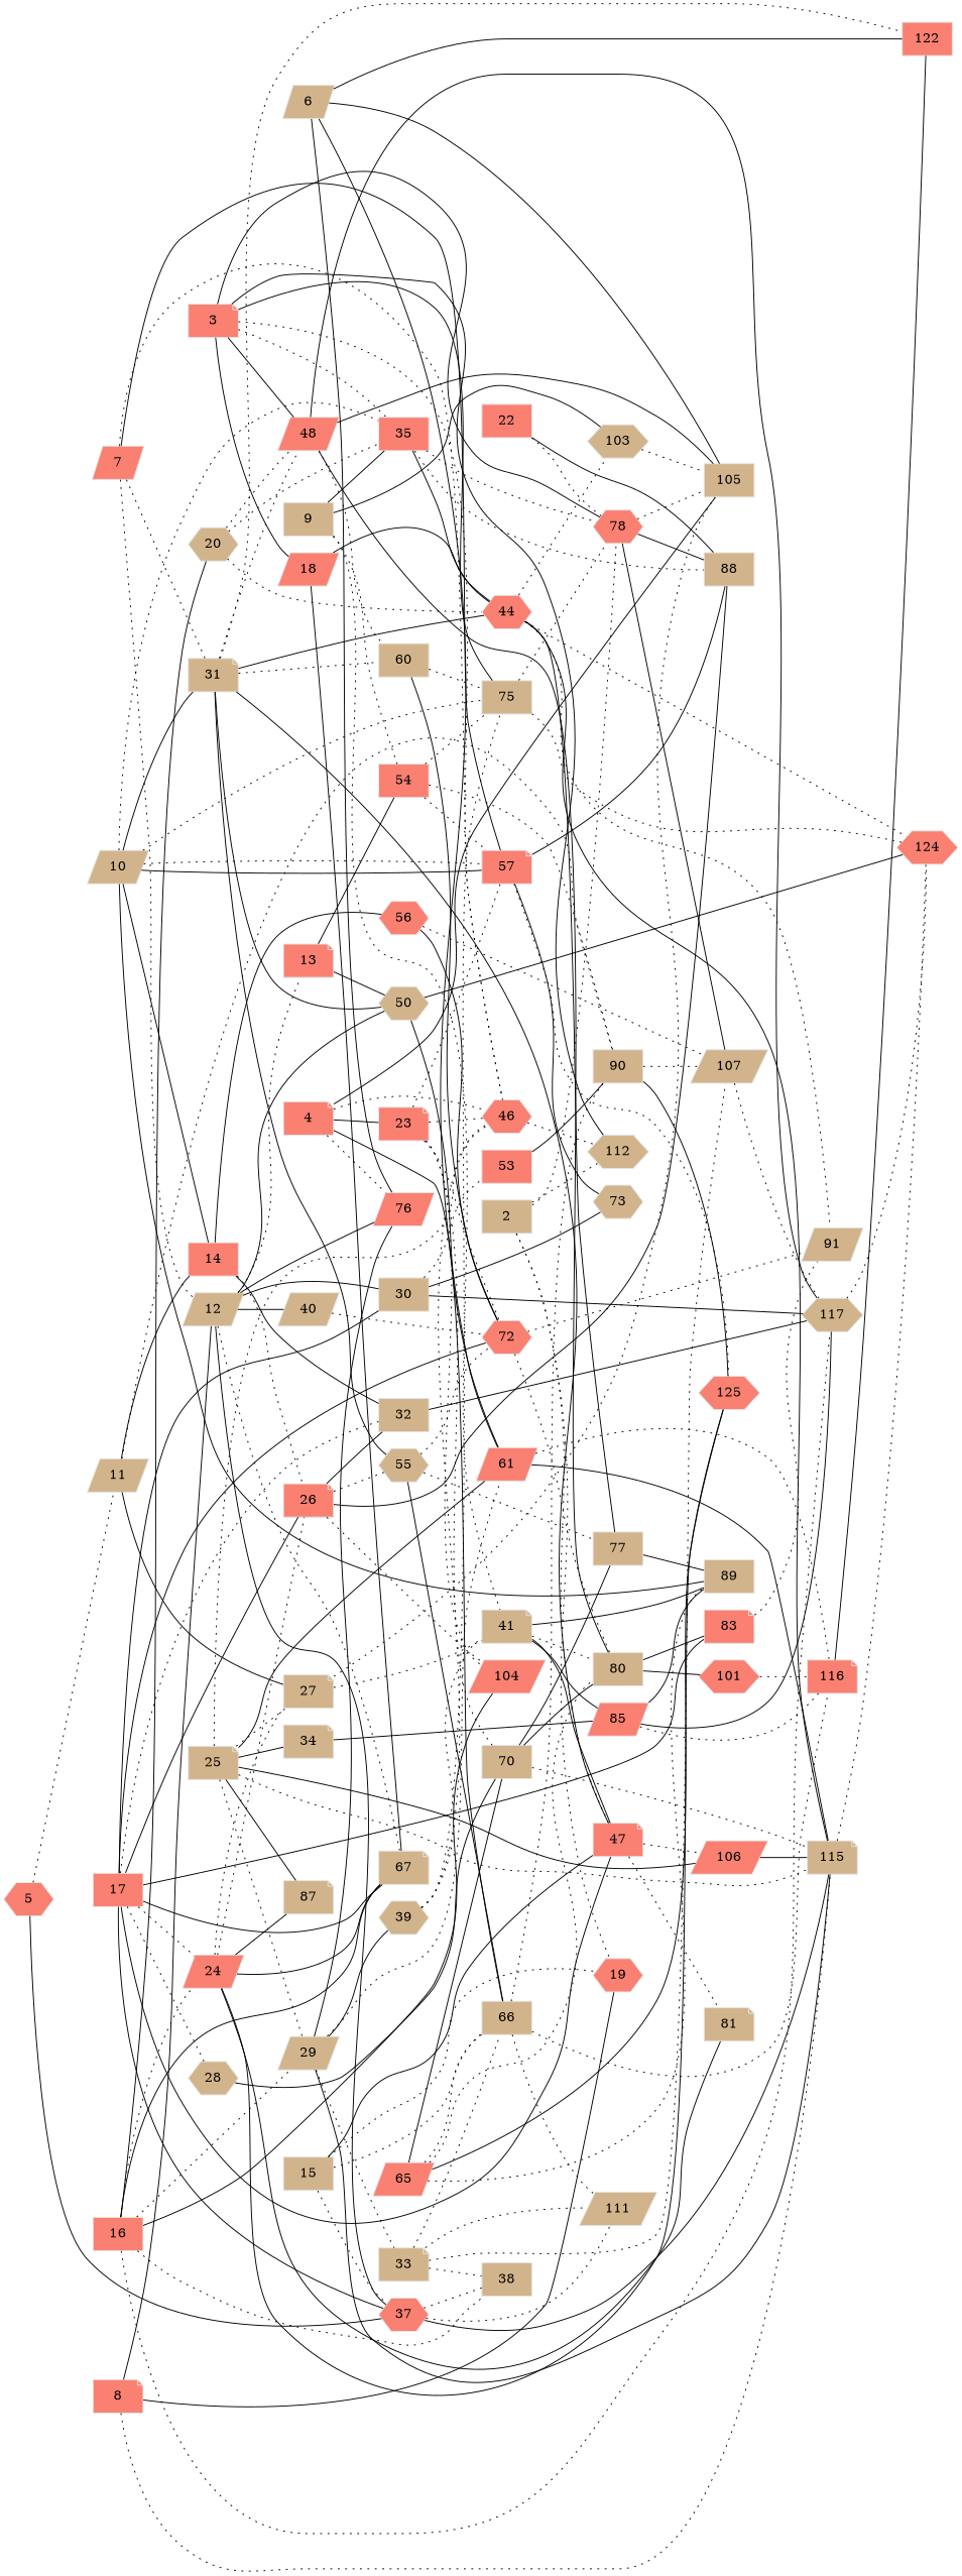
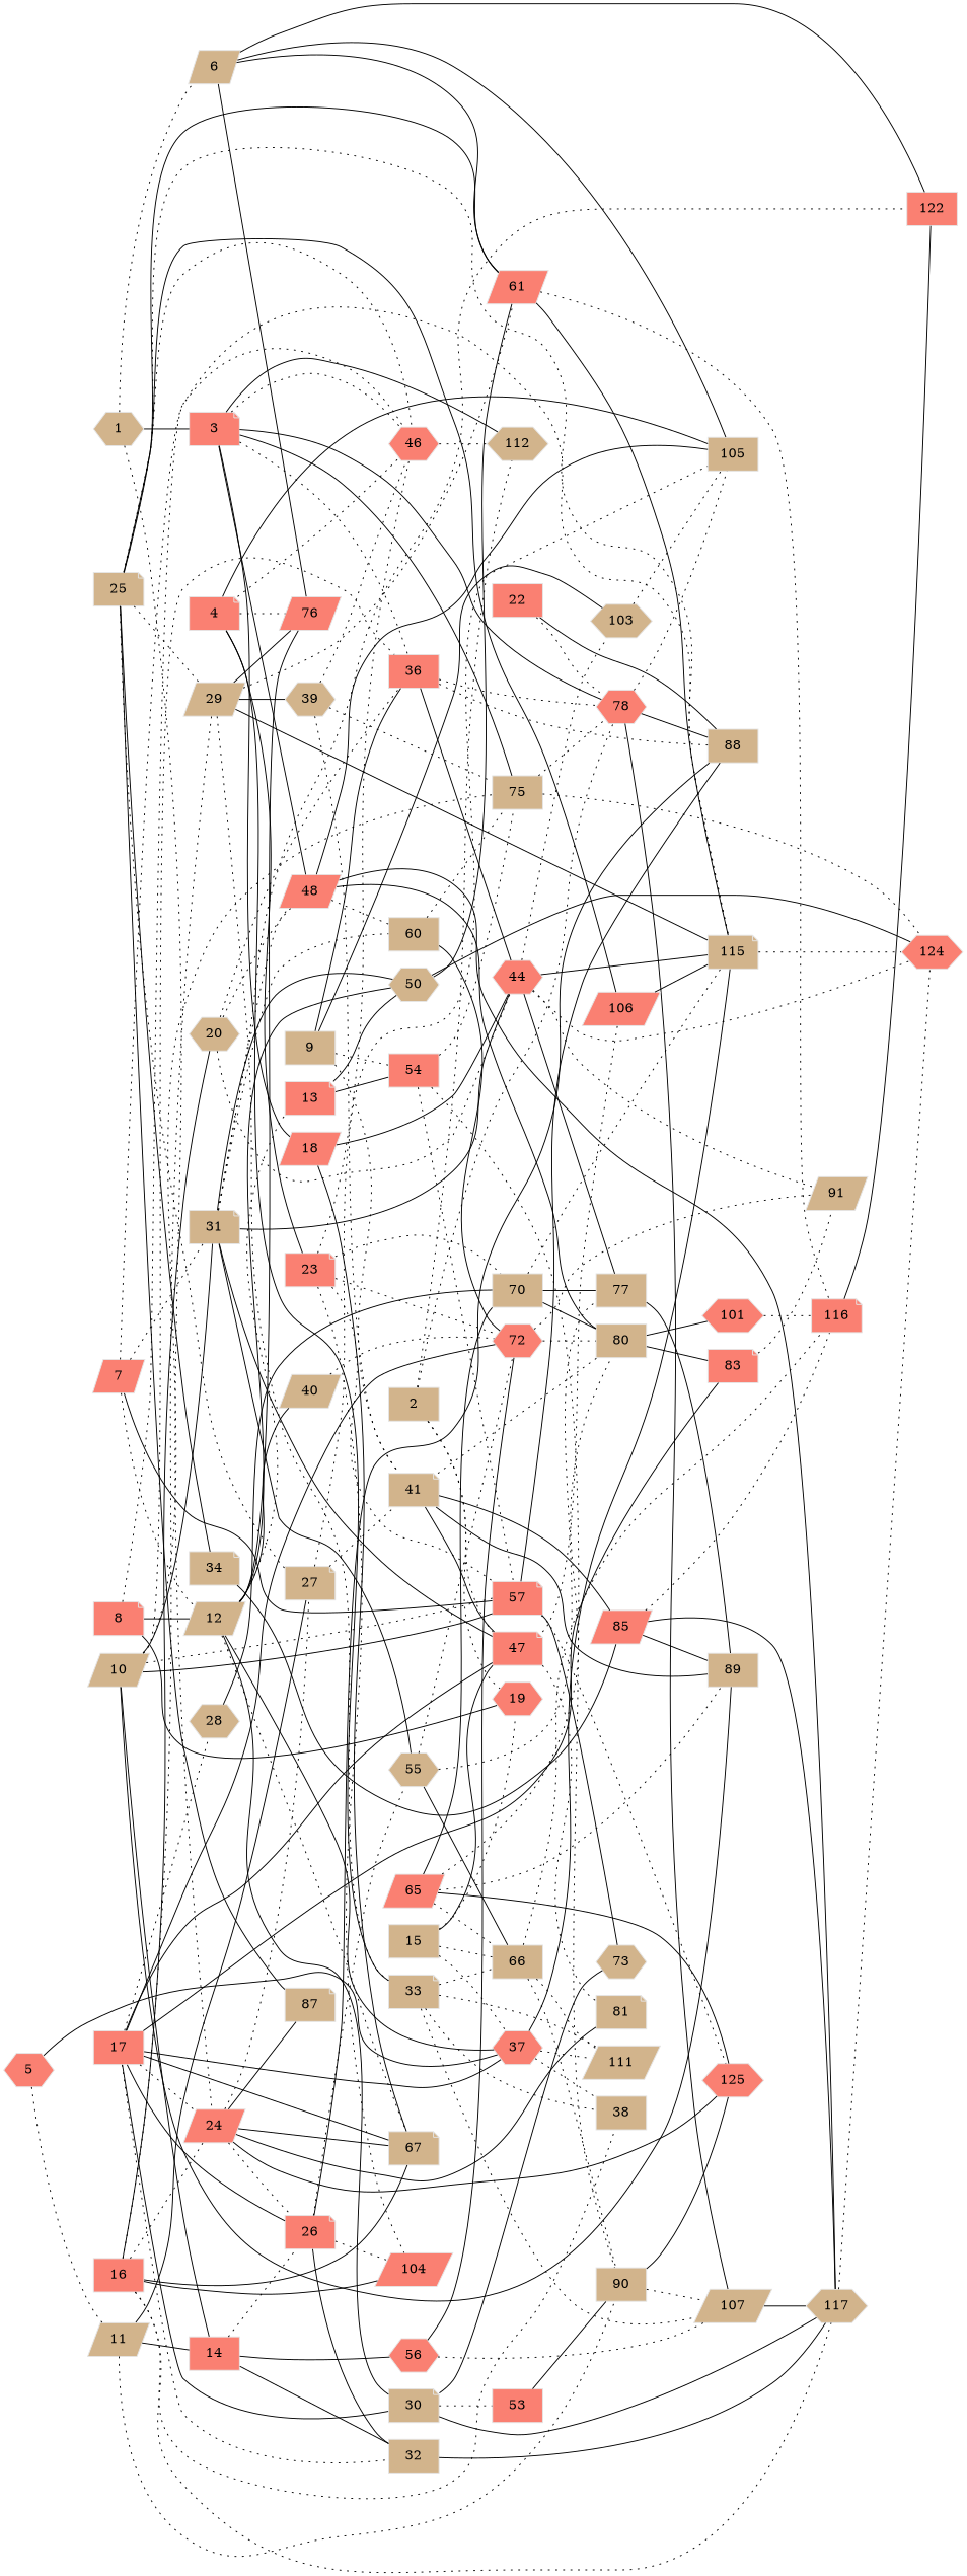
  graph {
    rankdir=LR
    node [color=gray90 fillcolor=tan shape=box style=filled]
    edge [style=dotted]
    3 [fillcolor=salmon shape=note super="+42"]
    78 [fillcolor=salmon shape=hexagon super="+99"]
    112 [shape=hexagon]
    18 [fillcolor=salmon shape=parallelogram]
-   35 [fillcolor=salmon super="+63"]
+   35 [fillcolor=salmon super="+63" label=36]
    46 [fillcolor=salmon shape=hexagon super="+114"]
    48 [fillcolor=salmon shape=parallelogram super="+92"]
    75 [super="+129"]
+   1 [shape=hexagon]
    6 [shape=parallelogram]
    24 [fillcolor=salmon shape=parallelogram super="+62"]
    76 [fillcolor=salmon shape=parallelogram super="+123"]
    105 [super="+110"]
    61 [fillcolor=salmon shape=parallelogram super="+84"]
    122 [fillcolor=salmon]
    27 [shape=note super="+119"]
    67 [shape=note]
    26 [fillcolor=salmon shape=note super="+102"]
    81 [shape=note]
    87 [shape=note]
    125 [fillcolor=salmon shape=hexagon]
    19 [fillcolor=salmon shape=hexagon]
    2
    47 [fillcolor=salmon shape=note super="+71"]
    106 [fillcolor=salmon shape=parallelogram]
    88 [super="+97"]
    107 [shape=parallelogram]
    44 [fillcolor=salmon shape=hexagon super="+94"]
    117 [shape=hexagon super="+121"]
    60 [super="+69"]
    80
    124 [fillcolor=salmon shape=hexagon]
    4 [fillcolor=salmon shape=note super="+59"]
    23 [fillcolor=salmon shape=note super="+58"]
    66 [super="+113"]
    57 [fillcolor=salmon shape=note super="+68"]
    70 [super="+118"]
    104 [fillcolor=salmon shape=parallelogram]
    72 [fillcolor=salmon shape=hexagon super="+109"]
    90 [super="+120"]
    111 [shape=parallelogram]
    116 [fillcolor=salmon shape=note]
    11 [shape=parallelogram super="+127"]
    14 [fillcolor=salmon]
    5 [fillcolor=salmon shape=hexagon]
    37 [fillcolor=salmon shape=hexagon super="+64"]
    115 [shape=note super="+126"]
    38
    12 [shape=parallelogram super="+128"]
    13 [fillcolor=salmon shape=note super="+95"]
-   30 [super="+101"]
+   30 [shape=note super="+101"]
    40 [shape=parallelogram]
    50 [shape=hexagon super="+52"]
    7 [fillcolor=salmon shape=parallelogram]
    31 [shape=note super="+96"]
    55 [shape=hexagon super="+79"]
    73 [shape=hexagon]
    8 [fillcolor=salmon shape=note]
    9 [super="+21"]
    41 [shape=note super="+49"]
    54 [fillcolor=salmon]
    103 [shape=hexagon]
    89
    85 [fillcolor=salmon shape=parallelogram super="+130"]
    10 [shape=parallelogram super="+43"]
    32 [super="+100"]
    56 [fillcolor=salmon shape=hexagon super="+74"]
    77 [super="+86"]
    53 [fillcolor=salmon]
    15
    16 [fillcolor=salmon super="+93"]
    20 [shape=hexagon]
    29 [shape=parallelogram super="+51"]
    33 [shape=note super="+131"]
    39 [shape=hexagon super="+45"]
    17 [fillcolor=salmon super="+82"]
    28 [shape=hexagon]
    83 [fillcolor=salmon shape=note]
    91 [shape=parallelogram]
    22 [fillcolor=salmon]
    25 [shape=note super="+36"]
    34 [shape=note]
    n83 [fillcolor=salmon label=101 shape=hexagon]
    65 [fillcolor=salmon shape=parallelogram super="+98"]
    3 -- 78 [style=solid]
    3 -- 112 [style=solid]
    3 -- 18 [style=solid]
    3 -- 35
    3 -- 46
    3 -- 48 [style=solid]
    3 -- 75 [style=solid]
    78 -- 105
    78 -- 88 [style=solid]
    78 -- 107 [style=solid]
    18 -- 67 [style=solid]
    18 -- 44 [style=solid]
    35 -- 78
    35 -- 88
    35 -- 44 [style=solid]
    46 -- 112
    48 -- 105 [style=solid]
    48 -- 117 [style=solid]
    48 -- 60
    48 -- 80 [style=solid]
    75 -- 78
    75 -- 124
+   1 -- 3 [style=solid]
+   1 -- 6
+   1 -- 24
    6 -- 76 [style=solid]
    6 -- 105 [style=solid]
    6 -- 61 [style=solid]
    6 -- 122 [style=solid]
    24 -- 27
    24 -- 67 [style=solid]
    24 -- 26
    24 -- 81 [style=solid]
    24 -- 87 [style=solid]
    24 -- 125 [style=solid]
    61 -- 116
    61 -- 115 [style=solid]
    27 -- 105
    27 -- 41
    26 -- 88 [style=solid]
    26 -- 104
    26 -- 55
    26 -- 32 [style=solid]
    2 -- 78
    2 -- 112
    2 -- 19
    2 -- 47
    47 -- 81
    47 -- 106
    106 -- 115 [style=solid]
-   107 -- 117
+   107 -- 117 [style=solid]
    44 -- 124
    44 -- 115 [style=solid]
    44 -- 103
    44 -- 77 [style=solid]
    44 -- 91
    117 -- 124
    60 -- 75
    60 -- 72 [style=solid]
    80 -- 83 [style=solid]
    80 -- n83 [style=solid]
    4 -- 46
    4 -- 76
    4 -- 105 [style=solid]
    4 -- 23 [style=solid]
-   4 -- 66 [style=solid]
+   4 -- 33 [style=solid]
    23 -- 46
    23 -- 57
    23 -- 70
    23 -- 104
    23 -- 72
    66 -- 90
    66 -- 111
    66 -- 116
    57 -- 125
    57 -- 88 [style=solid]
    57 -- 73 [style=solid]
    70 -- 80 [style=solid]
    70 -- 115
    70 -- 77 [style=solid weight=2]
    72 -- 80
    72 -- 91
    90 -- 125 [style=solid]
    90 -- 107
    116 -- 122 [style=solid]
    11 -- 27 [style=solid]
    11 -- 90
    11 -- 14 [style=solid]
    14 -- 26
    14 -- 32 [style=solid]
    14 -- 56 [style=solid]
    5 -- 11
    5 -- 37 [style=solid]
    37 -- 111
    37 -- 115 [style=solid]
    37 -- 38
    115 -- 124
    12 -- 76 [style=solid]
    12 -- 67 [weight=2]
    12 -- 37 [style=solid]
    12 -- 13
    12 -- 30 [style=solid]
    12 -- 40 [style=solid]
    12 -- 50 [style=solid]
    13 -- 50 [style=solid]
    13 -- 54 [style=solid]
    30 -- 117 [style=solid]
    30 -- 73 [style=solid]
    30 -- 53
    40 -- 72
    50 -- 61 [style=solid]
    50 -- 124 [style=solid]
    7 -- 46
    7 -- 57 [style=solid]
    7 -- 12
    7 -- 31
    31 -- 48
    31 -- 122
    31 -- 47 [style=solid]
    31 -- 44 [style=solid]
    31 -- 60
    31 -- 50 [style=solid]
    31 -- 55 [style=solid]
    55 -- 66 [style=solid]
    55 -- 72
    55 -- 77
    8 -- 19 [style=solid]
    8 -- 115
    8 -- 12 [style=solid weight=2]
    9 -- 35 [style=solid]
    9 -- 41
    9 -- 54
    9 -- 103 [style=solid]
    41 -- 47 [style=solid]
    41 -- 80
    41 -- 89 [style=solid]
    41 -- 85 [style=solid]
    54 -- 75
    54 -- 57
    54 -- 90
    103 -- 105
    85 -- 117 [style=solid]
    85 -- 116
    85 -- 89 [style=solid]
    10 -- 35
    10 -- 75
    10 -- 57 [style=solid]
    10 -- 57
    10 -- 14 [style=solid]
    10 -- 31 [style=solid]
    10 -- 89 [style=solid]
    32 -- 117 [style=solid]
    56 -- 107
    56 -- 72 [style=solid]
    77 -- 89 [style=solid]
    53 -- 90 [style=solid]
    15 -- 19
    15 -- 47 [style=solid]
    15 -- 66
    15 -- 37
    16 -- 24
    16 -- 67 [style=solid]
    16 -- 117
    16 -- 104 [style=solid]
    16 -- 38
    16 -- 20 [style=solid]
    16 -- 29
    20 -- 35
    20 -- 48
    20 -- 44
    29 -- 76 [style=solid]
    29 -- 61
    29 -- 115 [style=solid]
    29 -- 33
    29 -- 39 [style=solid]
    33 -- 107
    33 -- 66
    33 -- 111
    33 -- 38
    39 -- 46
    39 -- 75
    39 -- 41
    17 -- 24
    17 -- 67 [style=solid]
    17 -- 26 [style=solid]
    17 -- 47 [style=solid]
    17 -- 72 [style=solid]
    17 -- 37 [style=solid]
    17 -- 30 [style=solid]
    17 -- 32
    17 -- 28
    17 -- 83 [style=solid]
    28 -- 70 [style=solid]
    83 -- 91
    22 -- 78
    22 -- 88 [style=solid]
    25 -- 46
    25 -- 61 [style=solid]
    25 -- 27
    25 -- 87 [style=solid]
    25 -- 106 [style=solid]
    25 -- 115
    25 -- 29
    25 -- 34 [style=solid]
    34 -- 85 [style=solid]
    n83 -- 116
    65 -- 125 [style=solid]
    65 -- 80
    65 -- 66
    65 -- 70 [style=solid]
    65 -- 89
  }
